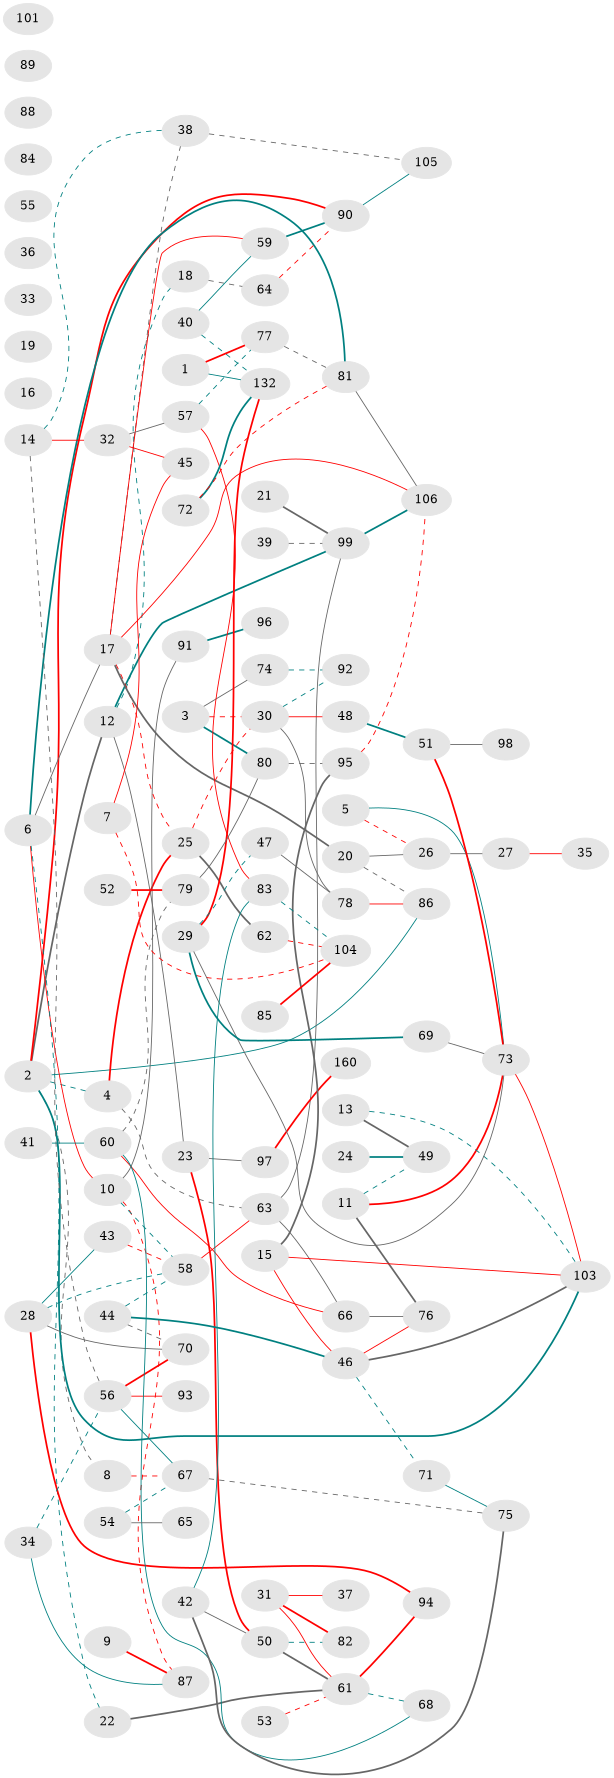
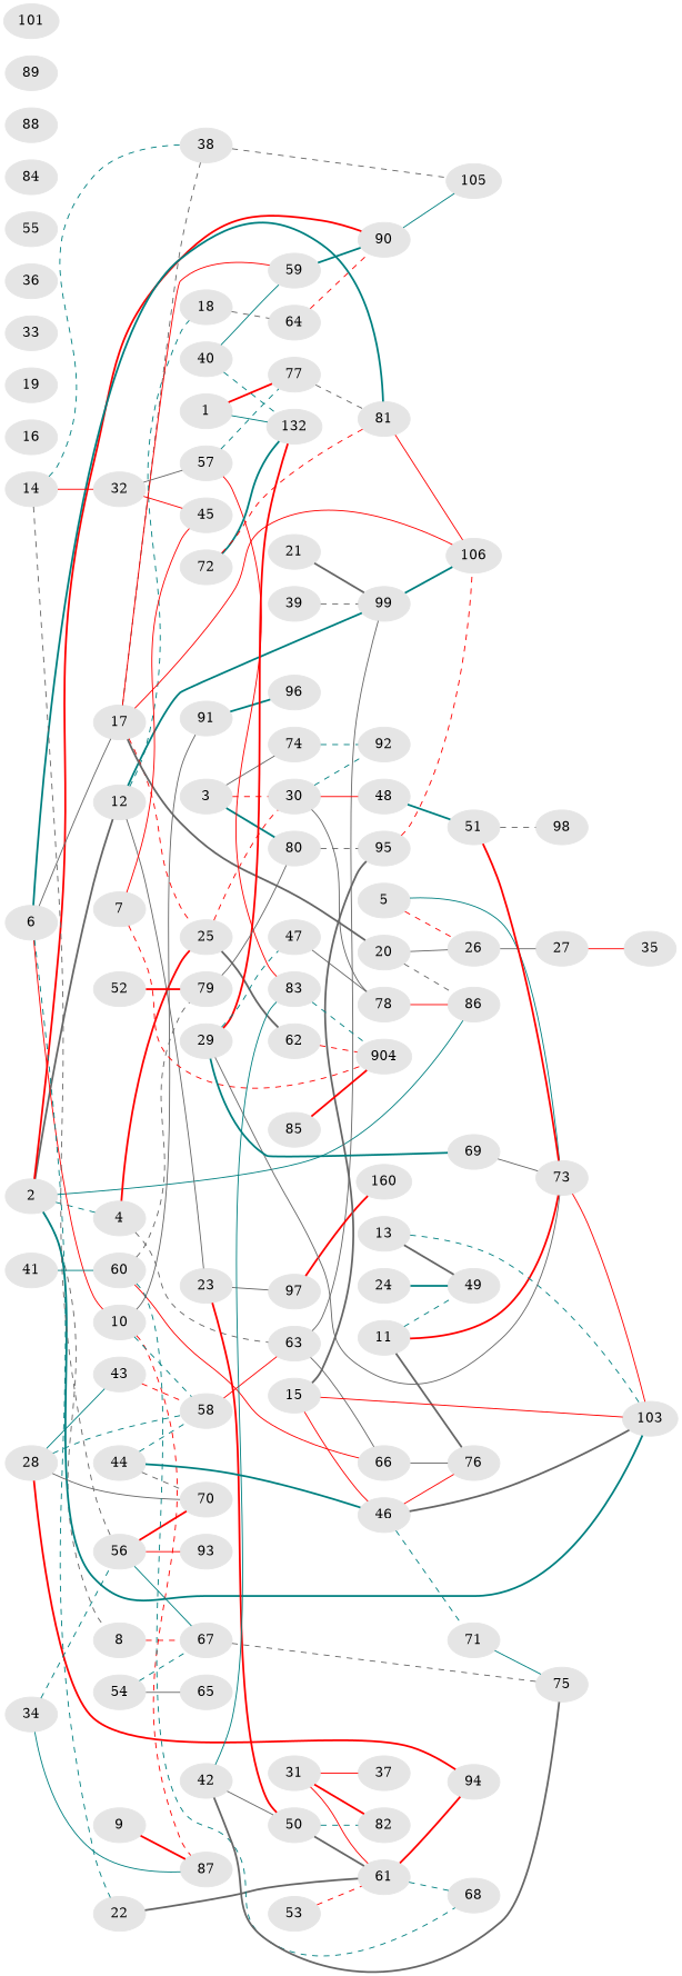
  graph {
    rankdir=LR
    node [color=gray90 style=filled]
    edge [color=red style=solid]
    1
    77
    n3 [label=132]
    81
    2
    4
    8
    12
    86
    90
    103
    25
    63
    67
    18
    23
    99
    105
    3
    30
    74
    80
    48
    78
    92
    95
    62
    66
    5
    26
    73
    27
    6
    10
    17
    22
    87
    58
    91
    38
    20
    59
    106
    61
    7
    45
-   104
+   104 [label=904]
    75
    9
    96
    11
    49
    76
    64
    50
    97
    13
    14
    32
    56
    57
    70
    93
    15
    46
    71
    16
    19
    21
    94
    68
    82
    n73 [label=160]
    24
    35
    28
    43
    29
    47
    69
    51
    31
    37
    83
    33
    34
    36
    39
    40
    41
    60
    79
    42
    44
    98
    52
    53
    54
    65
    55
    72
    84
    85
    88
    89
    101
    1 -- 77 [style=bold]
    1 -- n3 [color=teal]
    77 -- 81 [color=gray40 style=dashed]
-   81 -- 106 [color=gray40]
+   81 -- 106
    2 -- 4 [color=teal style=dashed]
    2 -- 8 [color=gray40 style=dashed]
    2 -- 12 [color=gray40 style=bold]
    2 -- 86 [color=teal]
    2 -- 90 [style=bold]
    2 -- 103 [color=teal style=bold]
    4 -- 25 [style=bold]
    4 -- 63 [color=gray40 style=dashed]
    8 -- 67 [style=dashed]
    12 -- 18 [color=teal style=dashed]
    12 -- 23 [color=gray40]
    12 -- 99 [color=teal style=bold]
    90 -- 105 [color=teal]
    25 -- 30 [style=dashed]
    25 -- 62 [color=gray40 style=bold]
    63 -- 99 [color=gray40]
    63 -- 66 [color=gray40]
    67 -- 75 [color=gray40 style=dashed]
    18 -- 64 [color=gray40 style=dashed]
    23 -- 50 [style=bold]
    23 -- 97 [color=gray40]
    99 -- 106 [color=teal style=bold]
    3 -- 30 [style=dashed]
    3 -- 74 [color=gray40]
    3 -- 80 [color=teal style=bold]
    30 -- 48
    30 -- 78 [color=gray40]
    30 -- 92 [color=teal style=dashed]
    74 -- 92 [color=teal style=dashed]
    80 -- 95 [color=gray40 style=dashed]
    48 -- 51 [color=teal style=bold]
    78 -- 86
    95 -- 106 [style=dashed]
    62 -- 104 [style=dashed]
    66 -- 76 [color=gray40]
    5 -- 26 [style=dashed]
    5 -- 73 [color=teal]
    26 -- 27 [color=gray40]
    73 -- 103
    27 -- 35
    6 -- 81 [color=teal style=bold]
    6 -- 10
    6 -- 17 [color=gray40]
    6 -- 22 [color=teal style=dashed]
    10 -- 87 [style=dashed]
    10 -- 58 [color=teal style=dashed]
    10 -- 91 [color=gray40]
    17 -- 25 [style=dashed]
    17 -- 38 [color=gray40 style=dashed]
    17 -- 20 [color=gray40 style=bold]
    17 -- 59
    17 -- 106
    22 -- 61 [color=gray40 style=bold]
    58 -- 63
    91 -- 96 [color=teal style=bold]
    38 -- 105 [color=gray40 style=dashed]
    20 -- 86 [color=gray40 style=dashed]
    20 -- 26 [color=gray40]
    59 -- 90 [color=teal style=bold]
    61 -- 94 [style=bold]
    61 -- 68 [color=teal style=dashed]
    7 -- 45
    7 -- 104 [style=dashed]
    9 -- 87 [style=bold]
    11 -- 73 [style=bold]
    11 -- 49 [color=teal style=dashed]
    11 -- 76 [color=gray40 style=bold]
    64 -- 90 [style=dashed]
    50 -- 61 [color=gray40 style=bold]
    50 -- 82 [color=teal style=dashed]
    97 -- n73 [style=bold]
    13 -- 103 [color=teal style=dashed]
    13 -- 49 [color=gray40 style=bold]
    14 -- 38 [color=teal style=dashed]
    14 -- 32
    14 -- 56 [color=gray40 style=dashed]
    32 -- 45
    32 -- 57 [color=gray40]
    56 -- 67 [color=teal]
    56 -- 70 [style=bold]
    56 -- 93
    57 -- 77 [color=teal style=dashed]
    57 -- 83
    15 -- 103
    15 -- 95 [color=gray40 style=bold]
    15 -- 46
    46 -- 103 [color=gray40 style=bold]
    46 -- 76
    46 -- 71 [color=teal style=dashed]
    71 -- 75 [color=teal]
    21 -- 99 [color=gray40 style=bold]
    24 -- 49 [color=teal style=bold]
    28 -- 58 [color=teal style=dashed]
    28 -- 70 [color=gray40]
    28 -- 94 [style=bold]
    28 -- 43 [color=teal]
    43 -- 58 [style=dashed]
    29 -- n3 [style=bold]
    29 -- 73 [color=gray40]
    29 -- 47 [color=teal style=dashed]
    29 -- 69 [color=teal style=bold]
    47 -- 78 [color=gray40]
    69 -- 73 [color=gray40]
    51 -- 73 [style=bold]
-   51 -- 98 [color=gray40]
+   51 -- 98 [color=gray40 style=dashed]
    31 -- 61
    31 -- 82 [style=bold]
    31 -- 37
    83 -- 104 [color=teal style=dashed]
    34 -- 87 [color=teal]
    34 -- 56 [color=teal style=dashed]
    39 -- 99 [color=gray40 style=dashed]
    40 -- n3 [color=teal style=dashed]
    40 -- 59 [color=teal]
    41 -- 60 [color=teal]
    60 -- 66
-   60 -- 68 [color=teal]
+   60 -- 68 [color=teal style=dashed]
    60 -- 79 [color=gray40 style=dashed]
    79 -- 80 [color=gray40]
    42 -- 75 [color=gray40 style=bold]
    42 -- 50 [color=gray40]
    42 -- 83 [color=teal]
    44 -- 58 [color=teal style=dashed]
    44 -- 70 [color=gray40 style=dashed]
    44 -- 46 [color=teal style=bold]
    52 -- 79 [style=bold]
    53 -- 61 [style=dashed]
    54 -- 67 [color=teal style=dashed]
    54 -- 65 [color=gray40]
    72 -- n3 [color=teal style=bold]
    72 -- 81 [style=dashed]
    85 -- 104 [style=bold]
  }
